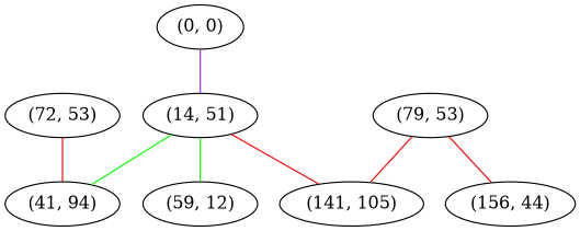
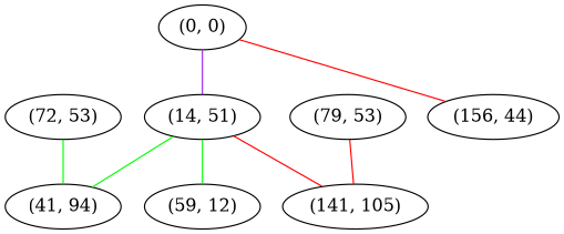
  graph {
    edge [color=red weight=1]
    "(0, 0)"
    "(14, 51)"
    "(59, 12)"
    "(41, 94)"
    "(141, 105)"
    "(72, 53)"
    "(79, 53)"
    "(156, 44)"
    "(0, 0)" -- "(14, 51)" [color=purple weight=4]
    "(14, 51)" -- "(59, 12)" [color=green weight=2]
    "(14, 51)" -- "(41, 94)" [color=green weight=2]
    "(14, 51)" -- "(141, 105)"
-   "(72, 53)" -- "(41, 94)"
+   "(72, 53)" -- "(41, 94)" [color=green]
    "(79, 53)" -- "(141, 105)"
-   "(79, 53)" -- "(156, 44)"
+   "(0, 0)" -- "(156, 44)"
  }
